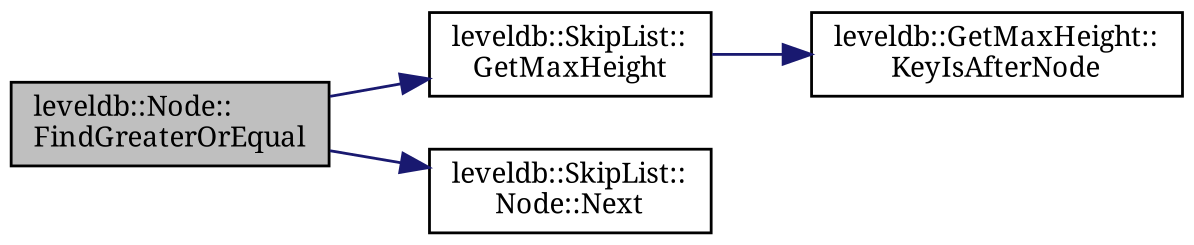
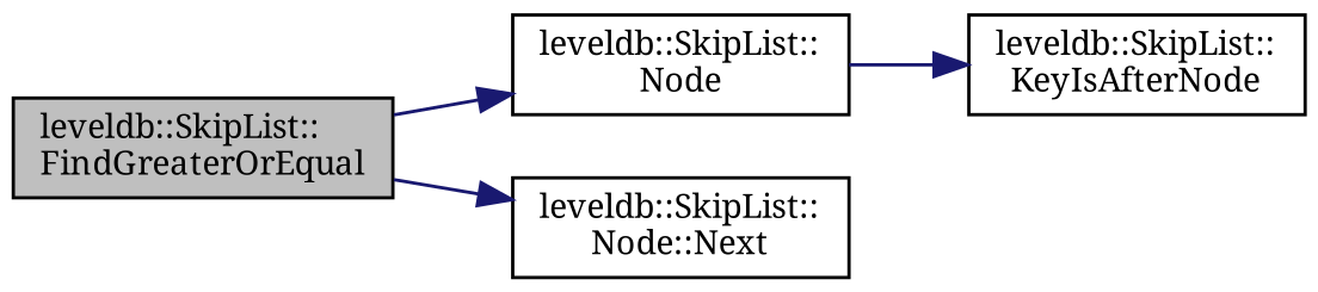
  digraph {
    fontname="Noto Serif"
    rankdir=LR
    node [color=black fillcolor=white fontname="Noto Serif" fontsize=10 shape=record style=filled]
    edge [color=midnightblue fontname="Noto Serif" fontsize=10 labelfontname=Helvetica labelfontsize=10 style=solid]
-   n1 [fillcolor=grey75 fontcolor=black height=0.2 label="leveldb::Node::\lFindGreaterOrEqual" width=0.4]
-   n2 [height=0.2 label="leveldb::SkipList::\lGetMaxHeight" width=0.4]
+   n1 [fillcolor=grey75 fontcolor=black height=0.2 label="leveldb::SkipList::\lFindGreaterOrEqual" width=0.4]
+   n2 [height=0.2 label="leveldb::SkipList::\lNode" width=0.4]
    n3 [height=0.2 label="leveldb::SkipList::\lNode::Next" width=0.4]
-   n4 [height=0.2 label="leveldb::GetMaxHeight::\lKeyIsAfterNode" width=0.4]
+   n4 [height=0.2 label="leveldb::SkipList::\lKeyIsAfterNode" width=0.4]
    n1 -> n2
    n1 -> n3
    n2 -> n4
  }
